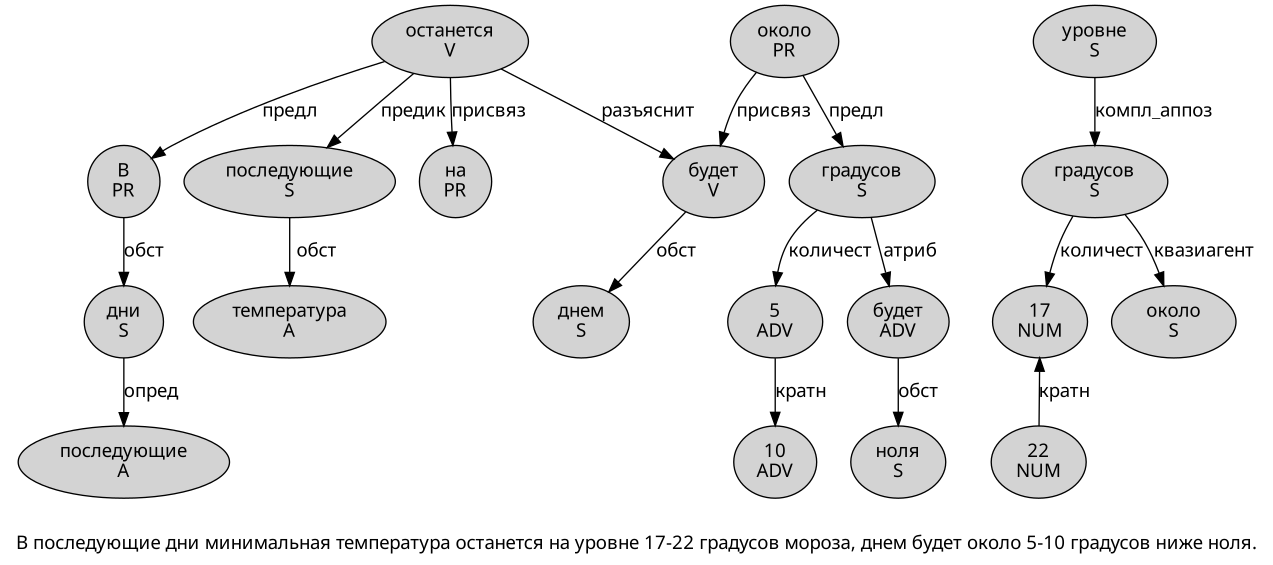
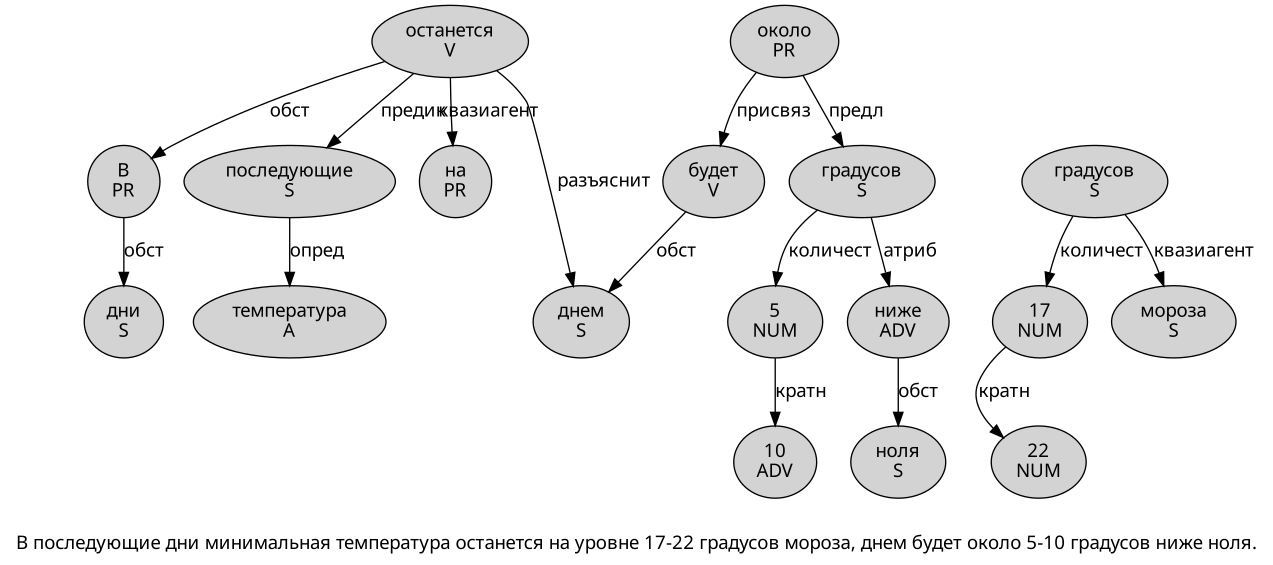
  digraph {
    fontname="Noto Sans"
    label="В последующие дни минимальная температура останется на уровне 17-22 градусов мороза, днем будет около 5-10 градусов ниже ноля."
    node [fillcolor=lightgray fontname="Noto Sans" penwidth=1 shape=ellipse style=filled]
    edge [fontname="Noto Sans"]
    n1 [label="В\nPR"]
    n2 [label="дни\nS"]
-   n3 [label="последующие\nA"]
    n4 [label="температура\nA"]
    n5 [label="последующие\nS"]
    n6 [label="останется\nV"]
    n7 [label="на\nPR"]
    n8 [label="будет\nV"]
    n9 [label="днем\nS"]
-   n10 [label="уровне\nS"]
    n11 [label="градусов\nS"]
    n12 [label="17\nNUM"]
-   n13 [label="около\nS"]
+   n13 [label="мороза\nS"]
    n14 [label="22\nNUM"]
    n15 [label="около\nPR"]
    n16 [label="градусов\nS"]
-   n17 [label="5\nADV"]
-   n18 [label="будет\nADV"]
+   n17 [label="5\nNUM"]
+   n18 [label="ниже\nADV"]
    n19 [label="10\nADV"]
    n20 [label="ноля\nS"]
    n1 -> n2 [label="обст"]
-   n2 -> n3 [label="опред"]
-   n5 -> n4 [label="обст"]
-   n6 -> n1 [label="предл"]
+   n5 -> n4 [label="опред"]
+   n6 -> n1 [label="обст"]
    n6 -> n5 [label="предик"]
-   n6 -> n7 [label="присвяз"]
-   n6 -> n8 [label="разъяснит"]
+   n6 -> n7 [label="квазиагент"]
+   n6 -> n9 [label="разъяснит"]
    n8 -> n9 [label="обст"]
-   n10 -> n11 [label="компл_аппоз"]
    n11 -> n12 [label="количест"]
    n11 -> n13 [label="квазиагент"]
-   n14 -> n12 [label="кратн"]
+   n12 -> n14 [label="кратн"]
    n15 -> n8 [label="присвяз"]
    n15 -> n16 [label="предл"]
    n16 -> n17 [label="количест"]
    n16 -> n18 [label="атриб"]
    n17 -> n19 [label="кратн"]
    n18 -> n20 [label="обст"]
  }
